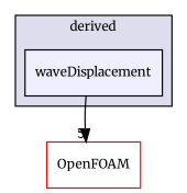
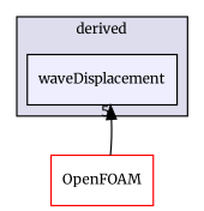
  digraph {
    compound=true
    fontname=Merriweather
    node [fontname=Merriweather fontsize=10 shape=box]
    n1 [fillcolor="#eeeeff" label=waveDisplacement pencolor=black style=filled]
    n2 [color=red label=OpenFOAM]
    subgraph cluster_1 {
      bgcolor="#ddddee"
      fontsize=10
      label=derived
      pencolor=black
      n1
    }
-   n1 -> n2 [headlabel=5 labeldistance=1.5 labelfontname=Helvetica labelfontsize=10 fontname=Merriweather]
+   n2 -> n1 [headlabel=5 labeldistance=1.5 labelfontname=Helvetica labelfontsize=10 fontname=Merriweather]
  }
